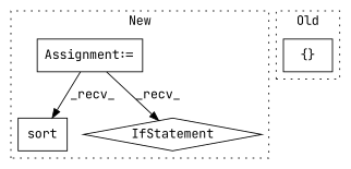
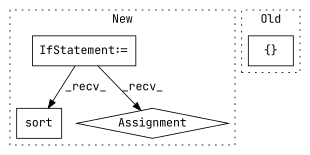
  digraph {
    fontname="JetBrains Mono"
    node [fontname="JetBrains Mono" shape=box]
    edge [fontname="JetBrains Mono"]
    n1 [a=32 l="5,1" label=sort s="5318,5334"]
-   n2 [a=7 l=1 label="Assignment:=" s=5273]
-   n3 [a=25 l="4,2" label=IfStatement s="5670,5707" shape=diamond]
+   n2 [a=7 l=1 label="IfStatement:=" s=5273]
+   n3 [a=25 l="4,2" label=Assignment s="5670,5707" shape=diamond]
    n4 [a=4 l=2 label="{}" s=4196]
    subgraph cluster_1 {
      label=New
      style=dotted
      n1
      n2
      n3
    }
    subgraph cluster_2 {
      label=Old
      style=dotted
      n4
    }
    n2 -> n1 [label=_recv_]
    n2 -> n3 [label=_recv_]
  }
